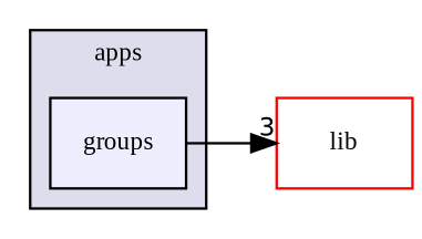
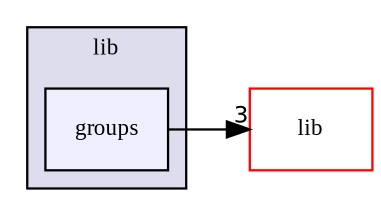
  digraph {
    compound=true
    rankdir=LR
    fontname="Liberation Serif"
    node [fontname="Liberation Serif" fontsize=10 shape=box style=filled]
    n1 [fillcolor="#eeeeff" label=groups pencolor=black]
    n2 [color=red fillcolor=white label=lib]
    subgraph cluster_1 {
      bgcolor="#ddddee"
      fontsize=10
-     label=apps
+     label=lib
      pencolor=black
      n1
    }
    n1 -> n2 [headlabel=3 labeldistance=1.5 labelfontname=Helvetica labelfontsize=10 fontname="Liberation Serif"]
  }
